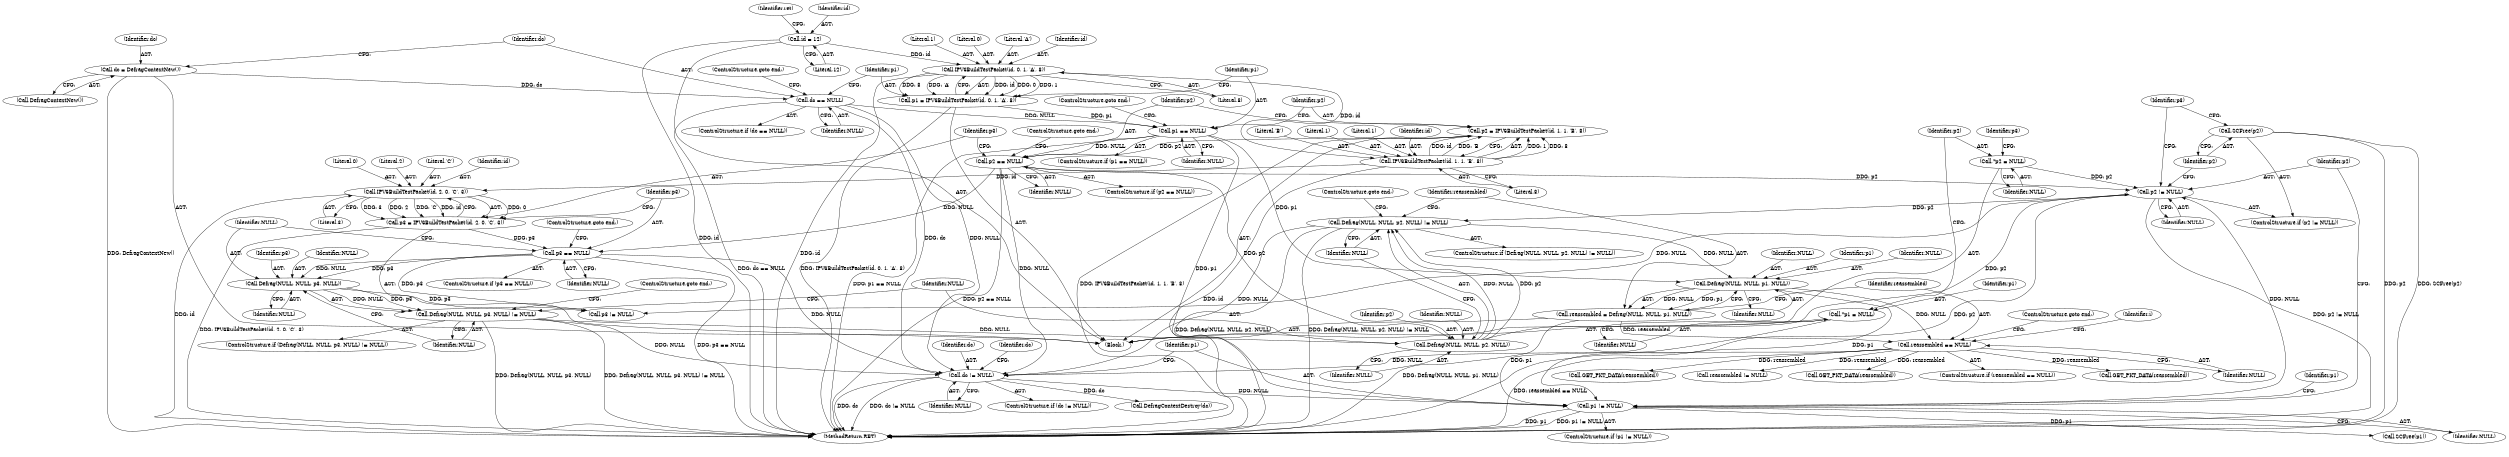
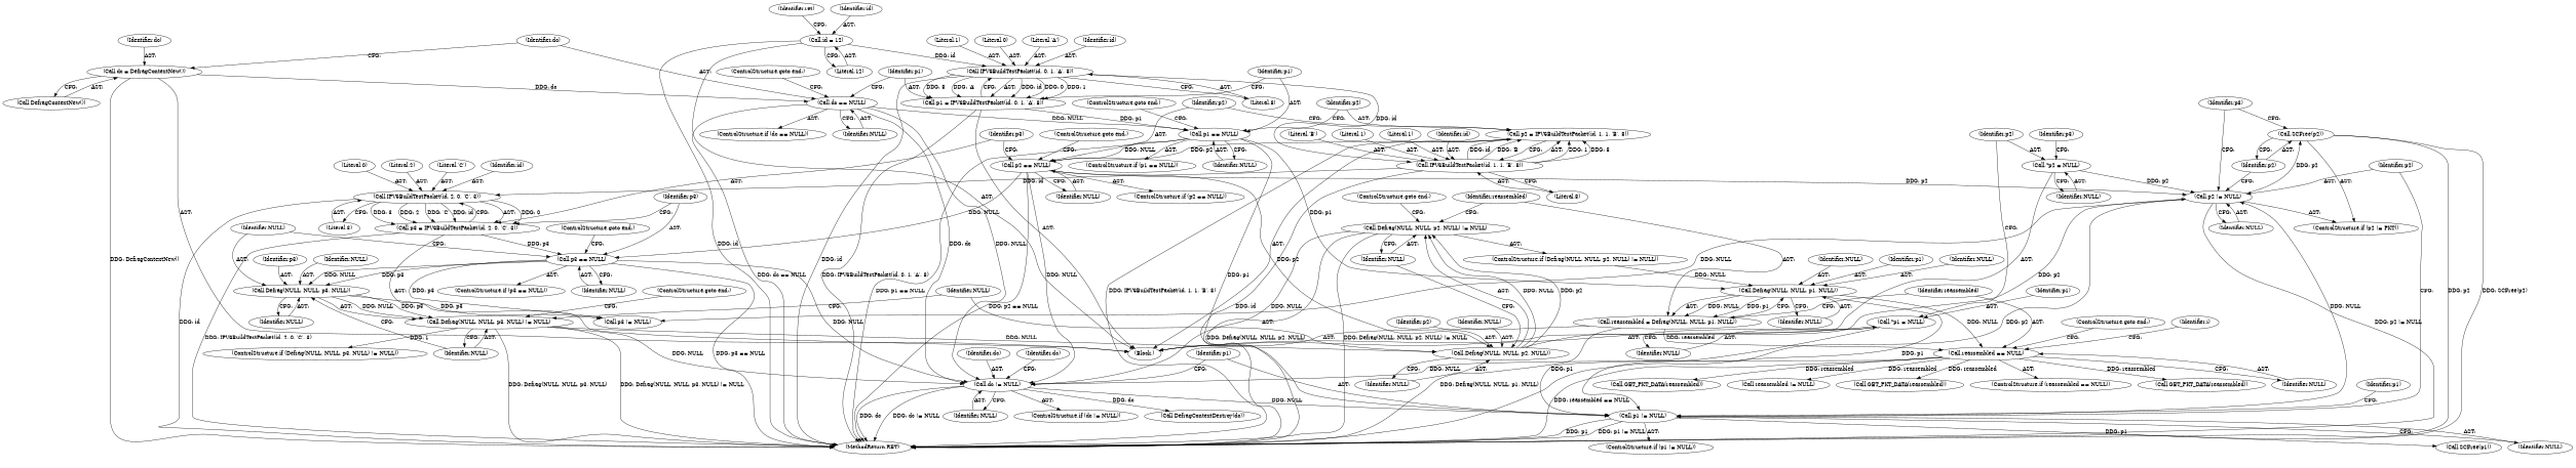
  digraph {
    n1 [label="(Call,SCFree(p2))"]
-   n2 [label="(ControlStructure,if (p2 != NULL))"]
+   n2 [label="(ControlStructure,if (p2 != PKT))"]
    n3 [label="(MethodReturn,RET)"]
    n4 [label="(Identifier,p2)"]
    n5 [label="(Call,p2 != NULL)"]
    n6 [label="(Identifier,NULL)"]
    n7 [label="(Call,p3 != NULL)"]
    n8 [label="(Call,p2 == NULL)"]
    n9 [label="(Call,Defrag(NULL, NULL, p2, NULL))"]
    n10 [label="(Call,p3 == NULL)"]
    n11 [label="(Call,dc != NULL)"]
    n12 [label="(Identifier,NULL)"]
    n13 [label="(ControlStructure,if (p2 == NULL))"]
    n14 [label="(Call,Defrag(NULL, NULL, p2, NULL) != NULL)"]
    n15 [label="(Identifier,NULL)"]
    n16 [label="(Call,Defrag(NULL, NULL, p3, NULL))"]
    n17 [label="(ControlStructure,if (p3 == NULL))"]
    n18 [label="(Identifier,NULL)"]
    n19 [label="(Call,p1 != NULL)"]
    n20 [label="(Identifier,NULL)"]
    n21 [label="(ControlStructure,if (dc != NULL))"]
    n22 [label="(Call,DefragContextDestroy(dc))"]
    n23 [label="(Call,p2 = IPV6BuildTestPacket(id, 1, 1, 'B', 8))"]
    n24 [label="(Call,IPV6BuildTestPacket(id, 1, 1, 'B', 8))"]
    n25 [label="(Block,)"]
    n26 [label="(Call,IPV6BuildTestPacket(id, 2, 0, 'C', 3))"]
    n27 [label="(Literal,8)"]
    n28 [label="(Call,p3 = IPV6BuildTestPacket(id, 2, 0, 'C', 3))"]
    n29 [label="(Literal,3)"]
    n30 [label="(Call,IPV6BuildTestPacket(id, 0, 1, 'A', 8))"]
    n31 [label="(Call,p1 = IPV6BuildTestPacket(id, 0, 1, 'A', 8))"]
    n32 [label="(Literal,8)"]
    n33 [label="(Call,p1 == NULL)"]
    n34 [label="(Call,id = 12)"]
    n35 [label="(Literal,12)"]
    n36 [label="(Call,Defrag(NULL, NULL, p1, NULL))"]
    n37 [label="(ControlStructure,if (p1 == NULL))"]
    n38 [label="(Identifier,NULL)"]
    n39 [label="(ControlStructure,if (p1 != NULL))"]
    n40 [label="(Call,SCFree(p1))"]
    n41 [label="(Identifier,NULL)"]
    n42 [label="(Call,reassembled == NULL)"]
    n43 [label="(Call,reassembled = Defrag(NULL, NULL, p1, NULL))"]
    n44 [label="(Identifier,NULL)"]
    n45 [label="(Call,dc == NULL)"]
    n46 [label="(ControlStructure,if (dc == NULL))"]
    n47 [label="(Identifier,NULL)"]
    n48 [label="(Call,dc = DefragContextNew())"]
    n49 [label="(Call,DefragContextNew())"]
    n50 [label="(Identifier,NULL)"]
    n51 [label="(ControlStructure,if (Defrag(NULL, NULL, p2, NULL) != NULL))"]
    n52 [label="(Call,Defrag(NULL, NULL, p3, NULL) != NULL)"]
    n53 [label="(Identifier,NULL)"]
    n54 [label="(ControlStructure,if (Defrag(NULL, NULL, p3, NULL) != NULL))"]
    n55 [label="(Identifier,NULL)"]
    n56 [label="(Call,*p2 = NULL)"]
    n57 [label="(Identifier,NULL)"]
    n58 [label="(Call,GET_PKT_DATA(reassembled))"]
    n59 [label="(Call,reassembled != NULL)"]
    n60 [label="(Call,GET_PKT_DATA(reassembled))"]
    n61 [label="(ControlStructure,if (reassembled == NULL))"]
    n62 [label="(Call,GET_PKT_DATA(reassembled))"]
    n63 [label="(Identifier,NULL)"]
    n64 [label="(Call,*p1 = NULL)"]
    n65 [label="(Identifier,NULL)"]
    n66 [label="(Identifier,p1)"]
    n67 [label="(ControlStructure,goto end;)"]
    n68 [label="(Identifier,id)"]
    n69 [label="(Literal,'B')"]
    n70 [label="(Identifier,ret)"]
    n71 [label="(Identifier,reassembled)"]
    n72 [label="(Identifier,p3)"]
    n73 [label="(Literal,1)"]
    n74 [label="(Identifier,dc)"]
    n75 [label="(ControlStructure,goto end;)"]
    n76 [label="(Identifier,p3)"]
    n77 [label="(Literal,1)"]
    n78 [label="(Identifier,p3)"]
    n79 [label="(Literal,'C')"]
    n80 [label="(Identifier,NULL)"]
    n81 [label="(Identifier,p2)"]
    n82 [label="(Identifier,p3)"]
    n83 [label="(Identifier,id)"]
    n84 [label="(Identifier,id)"]
    n85 [label="(Identifier,NULL)"]
    n86 [label="(Literal,1)"]
    n87 [label="(Identifier,reassembled)"]
    n88 [label="(ControlStructure,goto end;)"]
    n89 [label="(Identifier,p1)"]
    n90 [label="(Identifier,p2)"]
    n91 [label="(Literal,0)"]
    n92 [label="(Identifier,dc)"]
    n93 [label="(ControlStructure,goto end;)"]
    n94 [label="(Identifier,p1)"]
    n95 [label="(Literal,2)"]
    n96 [label="(Literal,0)"]
    n97 [label="(Identifier,p2)"]
    n98 [label="(Identifier,p1)"]
    n99 [label="(Identifier,NULL)"]
    n100 [label="(Identifier,i)"]
    n101 [label="(Identifier,p2)"]
    n102 [label="(Identifier,NULL)"]
    n103 [label="(Identifier,p3)"]
    n104 [label="(ControlStructure,goto end;)"]
    n105 [label="(Identifier,p2)"]
    n106 [label="(ControlStructure,goto end;)"]
    n107 [label="(Identifier,p1)"]
    n108 [label="(Identifier,id)"]
    n109 [label="(Identifier,NULL)"]
    n110 [label="(Identifier,dc)"]
    n111 [label="(Literal,'A')"]
    n112 [label="(Identifier,dc)"]
    n113 [label="(ControlStructure,goto end;)"]
    n114 [label="(Identifier,NULL)"]
    n115 [label="(Identifier,p1)"]
    n1 -> n2 [label="AST: "]
    n1 -> n3 [label="DDG: p2"]
    n1 -> n3 [label="DDG: SCFree(p2)"]
    n1 -> n4 [label="CFG: "]
    n4 -> n1 [label="AST: "]
    n4 -> n5 [label="CFG: "]
-   n5 -> n14 [label="DDG: p2"]
+   n5 -> n1 [label="DDG: p2"]
    n5 -> n2 [label="AST: "]
    n5 -> n3 [label="DDG: p2"]
    n5 -> n3 [label="DDG: p2 != NULL"]
    n5 -> n6 [label="CFG: "]
    n5 -> n7 [label="DDG: NULL"]
    n6 -> n5 [label="AST: "]
    n8 -> n3 [label="DDG: p2 == NULL"]
    n8 -> n5 [label="DDG: p2"]
    n8 -> n9 [label="DDG: p2"]
    n8 -> n10 [label="DDG: NULL"]
    n8 -> n11 [label="DDG: NULL"]
    n8 -> n12 [label="CFG: "]
    n8 -> n13 [label="AST: "]
    n9 -> n5 [label="DDG: p2"]
    n9 -> n14 [label="AST: "]
    n9 -> n14 [label="DDG: NULL"]
    n9 -> n14 [label="DDG: p2"]
    n9 -> n15 [label="CFG: "]
    n10 -> n3 [label="DDG: p3 == NULL"]
    n10 -> n7 [label="DDG: p3"]
    n10 -> n11 [label="DDG: NULL"]
    n10 -> n16 [label="DDG: NULL"]
    n10 -> n16 [label="DDG: p3"]
    n10 -> n17 [label="AST: "]
    n10 -> n18 [label="CFG: "]
    n11 -> n3 [label="DDG: dc != NULL"]
    n11 -> n3 [label="DDG: dc"]
    n11 -> n19 [label="DDG: NULL"]
    n11 -> n20 [label="CFG: "]
    n11 -> n21 [label="AST: "]
    n11 -> n22 [label="DDG: dc"]
    n12 -> n8 [label="AST: "]
    n14 -> n3 [label="DDG: Defrag(NULL, NULL, p2, NULL)"]
    n14 -> n3 [label="DDG: Defrag(NULL, NULL, p2, NULL) != NULL"]
    n14 -> n11 [label="DDG: NULL"]
-   n14 -> n36 [label="DDG: NULL"]
+   n51 -> n36 [label="DDG: NULL"]
    n14 -> n50 [label="CFG: "]
    n14 -> n51 [label="AST: "]
    n15 -> n9 [label="AST: "]
    n16 -> n7 [label="DDG: p3"]
    n16 -> n52 [label="AST: "]
    n16 -> n52 [label="DDG: NULL"]
    n16 -> n52 [label="DDG: p3"]
    n16 -> n55 [label="CFG: "]
    n18 -> n10 [label="AST: "]
    n19 -> n3 [label="DDG: p1"]
    n19 -> n3 [label="DDG: p1 != NULL"]
    n19 -> n5 [label="DDG: NULL"]
    n19 -> n39 [label="AST: "]
    n19 -> n40 [label="DDG: p1"]
    n19 -> n41 [label="CFG: "]
    n20 -> n11 [label="AST: "]
    n23 -> n3 [label="DDG: IPV6BuildTestPacket(id, 1, 1, 'B', 8)"]
    n23 -> n8 [label="DDG: p2"]
    n23 -> n24 [label="CFG: "]
    n23 -> n25 [label="AST: "]
    n24 -> n3 [label="DDG: id"]
    n24 -> n23 [label="AST: "]
    n24 -> n23 [label="DDG: 1"]
    n24 -> n23 [label="DDG: 8"]
    n24 -> n23 [label="DDG: id"]
    n24 -> n23 [label="DDG: 'B'"]
    n24 -> n26 [label="DDG: id"]
    n24 -> n27 [label="CFG: "]
    n26 -> n3 [label="DDG: id"]
    n26 -> n28 [label="AST: "]
    n26 -> n28 [label="DDG: 0"]
    n26 -> n28 [label="DDG: 3"]
    n26 -> n28 [label="DDG: 2"]
    n26 -> n28 [label="DDG: 'C'"]
    n26 -> n28 [label="DDG: id"]
    n26 -> n29 [label="CFG: "]
    n27 -> n24 [label="AST: "]
    n28 -> n3 [label="DDG: IPV6BuildTestPacket(id, 2, 0, 'C', 3)"]
    n28 -> n10 [label="DDG: p3"]
    n28 -> n25 [label="AST: "]
    n28 -> n26 [label="CFG: "]
    n29 -> n26 [label="AST: "]
    n30 -> n3 [label="DDG: id"]
    n30 -> n24 [label="DDG: id"]
    n30 -> n31 [label="AST: "]
    n30 -> n31 [label="DDG: id"]
    n30 -> n31 [label="DDG: 0"]
    n30 -> n31 [label="DDG: 1"]
    n30 -> n31 [label="DDG: 8"]
    n30 -> n31 [label="DDG: 'A'"]
    n30 -> n32 [label="CFG: "]
    n31 -> n3 [label="DDG: IPV6BuildTestPacket(id, 0, 1, 'A', 8)"]
    n31 -> n25 [label="AST: "]
    n31 -> n30 [label="CFG: "]
    n31 -> n33 [label="DDG: p1"]
    n32 -> n30 [label="AST: "]
    n33 -> n3 [label="DDG: p1 == NULL"]
    n33 -> n8 [label="DDG: NULL"]
    n33 -> n19 [label="DDG: p1"]
    n33 -> n36 [label="DDG: p1"]
    n33 -> n37 [label="AST: "]
    n33 -> n38 [label="CFG: "]
    n34 -> n3 [label="DDG: id"]
    n34 -> n25 [label="AST: "]
    n34 -> n30 [label="DDG: id"]
    n34 -> n35 [label="CFG: "]
    n35 -> n34 [label="AST: "]
    n36 -> n19 [label="DDG: p1"]
    n36 -> n42 [label="DDG: NULL"]
    n36 -> n43 [label="AST: "]
    n36 -> n43 [label="DDG: NULL"]
    n36 -> n43 [label="DDG: p1"]
    n36 -> n44 [label="CFG: "]
    n38 -> n33 [label="AST: "]
    n41 -> n19 [label="AST: "]
    n42 -> n3 [label="DDG: reassembled == NULL"]
    n42 -> n11 [label="DDG: NULL"]
    n42 -> n58 [label="DDG: reassembled"]
    n42 -> n59 [label="DDG: reassembled"]
    n42 -> n60 [label="DDG: reassembled"]
    n42 -> n61 [label="AST: "]
    n42 -> n62 [label="DDG: reassembled"]
    n42 -> n63 [label="CFG: "]
    n43 -> n3 [label="DDG: Defrag(NULL, NULL, p1, NULL)"]
    n43 -> n25 [label="AST: "]
    n43 -> n36 [label="CFG: "]
    n43 -> n42 [label="DDG: reassembled"]
    n44 -> n36 [label="AST: "]
    n45 -> n3 [label="DDG: dc == NULL"]
    n45 -> n11 [label="DDG: dc"]
    n45 -> n11 [label="DDG: NULL"]
    n45 -> n33 [label="DDG: NULL"]
    n45 -> n46 [label="AST: "]
    n45 -> n47 [label="CFG: "]
    n47 -> n45 [label="AST: "]
    n48 -> n3 [label="DDG: DefragContextNew()"]
    n48 -> n25 [label="AST: "]
    n48 -> n45 [label="DDG: dc"]
    n48 -> n49 [label="CFG: "]
    n49 -> n48 [label="AST: "]
    n50 -> n9 [label="CFG: "]
    n50 -> n14 [label="AST: "]
    n52 -> n3 [label="DDG: Defrag(NULL, NULL, p3, NULL)"]
    n52 -> n3 [label="DDG: Defrag(NULL, NULL, p3, NULL) != NULL"]
    n52 -> n9 [label="DDG: NULL"]
    n52 -> n11 [label="DDG: NULL"]
    n52 -> n53 [label="CFG: "]
-   n52 -> n54 [label="AST: "]
+   n52 -> n54 [label="DDG: 1"]
    n53 -> n16 [label="CFG: "]
    n53 -> n52 [label="AST: "]
    n55 -> n16 [label="AST: "]
    n56 -> n5 [label="DDG: p2"]
    n56 -> n25 [label="AST: "]
    n56 -> n57 [label="CFG: "]
    n57 -> n56 [label="AST: "]
    n63 -> n42 [label="AST: "]
    n64 -> n19 [label="DDG: p1"]
    n64 -> n25 [label="AST: "]
    n64 -> n65 [label="CFG: "]
    n65 -> n64 [label="AST: "]
    n66 -> n64 [label="AST: "]
    n67 -> n14 [label="CFG: "]
    n68 -> n30 [label="AST: "]
    n69 -> n24 [label="AST: "]
    n70 -> n34 [label="CFG: "]
    n71 -> n42 [label="AST: "]
    n71 -> n43 [label="CFG: "]
    n72 -> n8 [label="CFG: "]
    n72 -> n28 [label="AST: "]
    n73 -> n30 [label="AST: "]
    n74 -> n48 [label="AST: "]
    n75 -> n42 [label="CFG: "]
    n76 -> n16 [label="AST: "]
    n77 -> n24 [label="AST: "]
    n78 -> n56 [label="CFG: "]
    n79 -> n26 [label="AST: "]
    n80 -> n9 [label="AST: "]
    n80 -> n52 [label="CFG: "]
    n81 -> n56 [label="AST: "]
    n81 -> n64 [label="CFG: "]
    n82 -> n10 [label="AST: "]
    n82 -> n28 [label="CFG: "]
    n83 -> n26 [label="AST: "]
    n84 -> n34 [label="AST: "]
    n85 -> n36 [label="AST: "]
    n86 -> n24 [label="AST: "]
    n87 -> n14 [label="CFG: "]
    n87 -> n43 [label="AST: "]
    n88 -> n45 [label="CFG: "]
    n89 -> n11 [label="CFG: "]
    n89 -> n19 [label="AST: "]
    n90 -> n5 [label="AST: "]
    n90 -> n19 [label="CFG: "]
    n91 -> n26 [label="AST: "]
    n92 -> n45 [label="AST: "]
    n92 -> n48 [label="CFG: "]
    n93 -> n52 [label="CFG: "]
    n94 -> n19 [label="CFG: "]
    n95 -> n26 [label="AST: "]
    n96 -> n30 [label="AST: "]
    n97 -> n23 [label="AST: "]
    n97 -> n33 [label="CFG: "]
    n98 -> n31 [label="CFG: "]
    n98 -> n33 [label="AST: "]
    n99 -> n10 [label="CFG: "]
    n99 -> n16 [label="AST: "]
    n100 -> n42 [label="CFG: "]
    n101 -> n8 [label="AST: "]
    n101 -> n23 [label="CFG: "]
    n102 -> n36 [label="AST: "]
    n103 -> n1 [label="CFG: "]
    n103 -> n5 [label="CFG: "]
    n104 -> n10 [label="CFG: "]
    n105 -> n9 [label="AST: "]
    n106 -> n8 [label="CFG: "]
    n107 -> n36 [label="AST: "]
    n108 -> n24 [label="AST: "]
    n109 -> n16 [label="AST: "]
    n110 -> n11 [label="AST: "]
    n111 -> n30 [label="AST: "]
    n112 -> n11 [label="CFG: "]
    n113 -> n33 [label="CFG: "]
    n114 -> n9 [label="AST: "]
    n115 -> n31 [label="AST: "]
    n115 -> n45 [label="CFG: "]
  }
